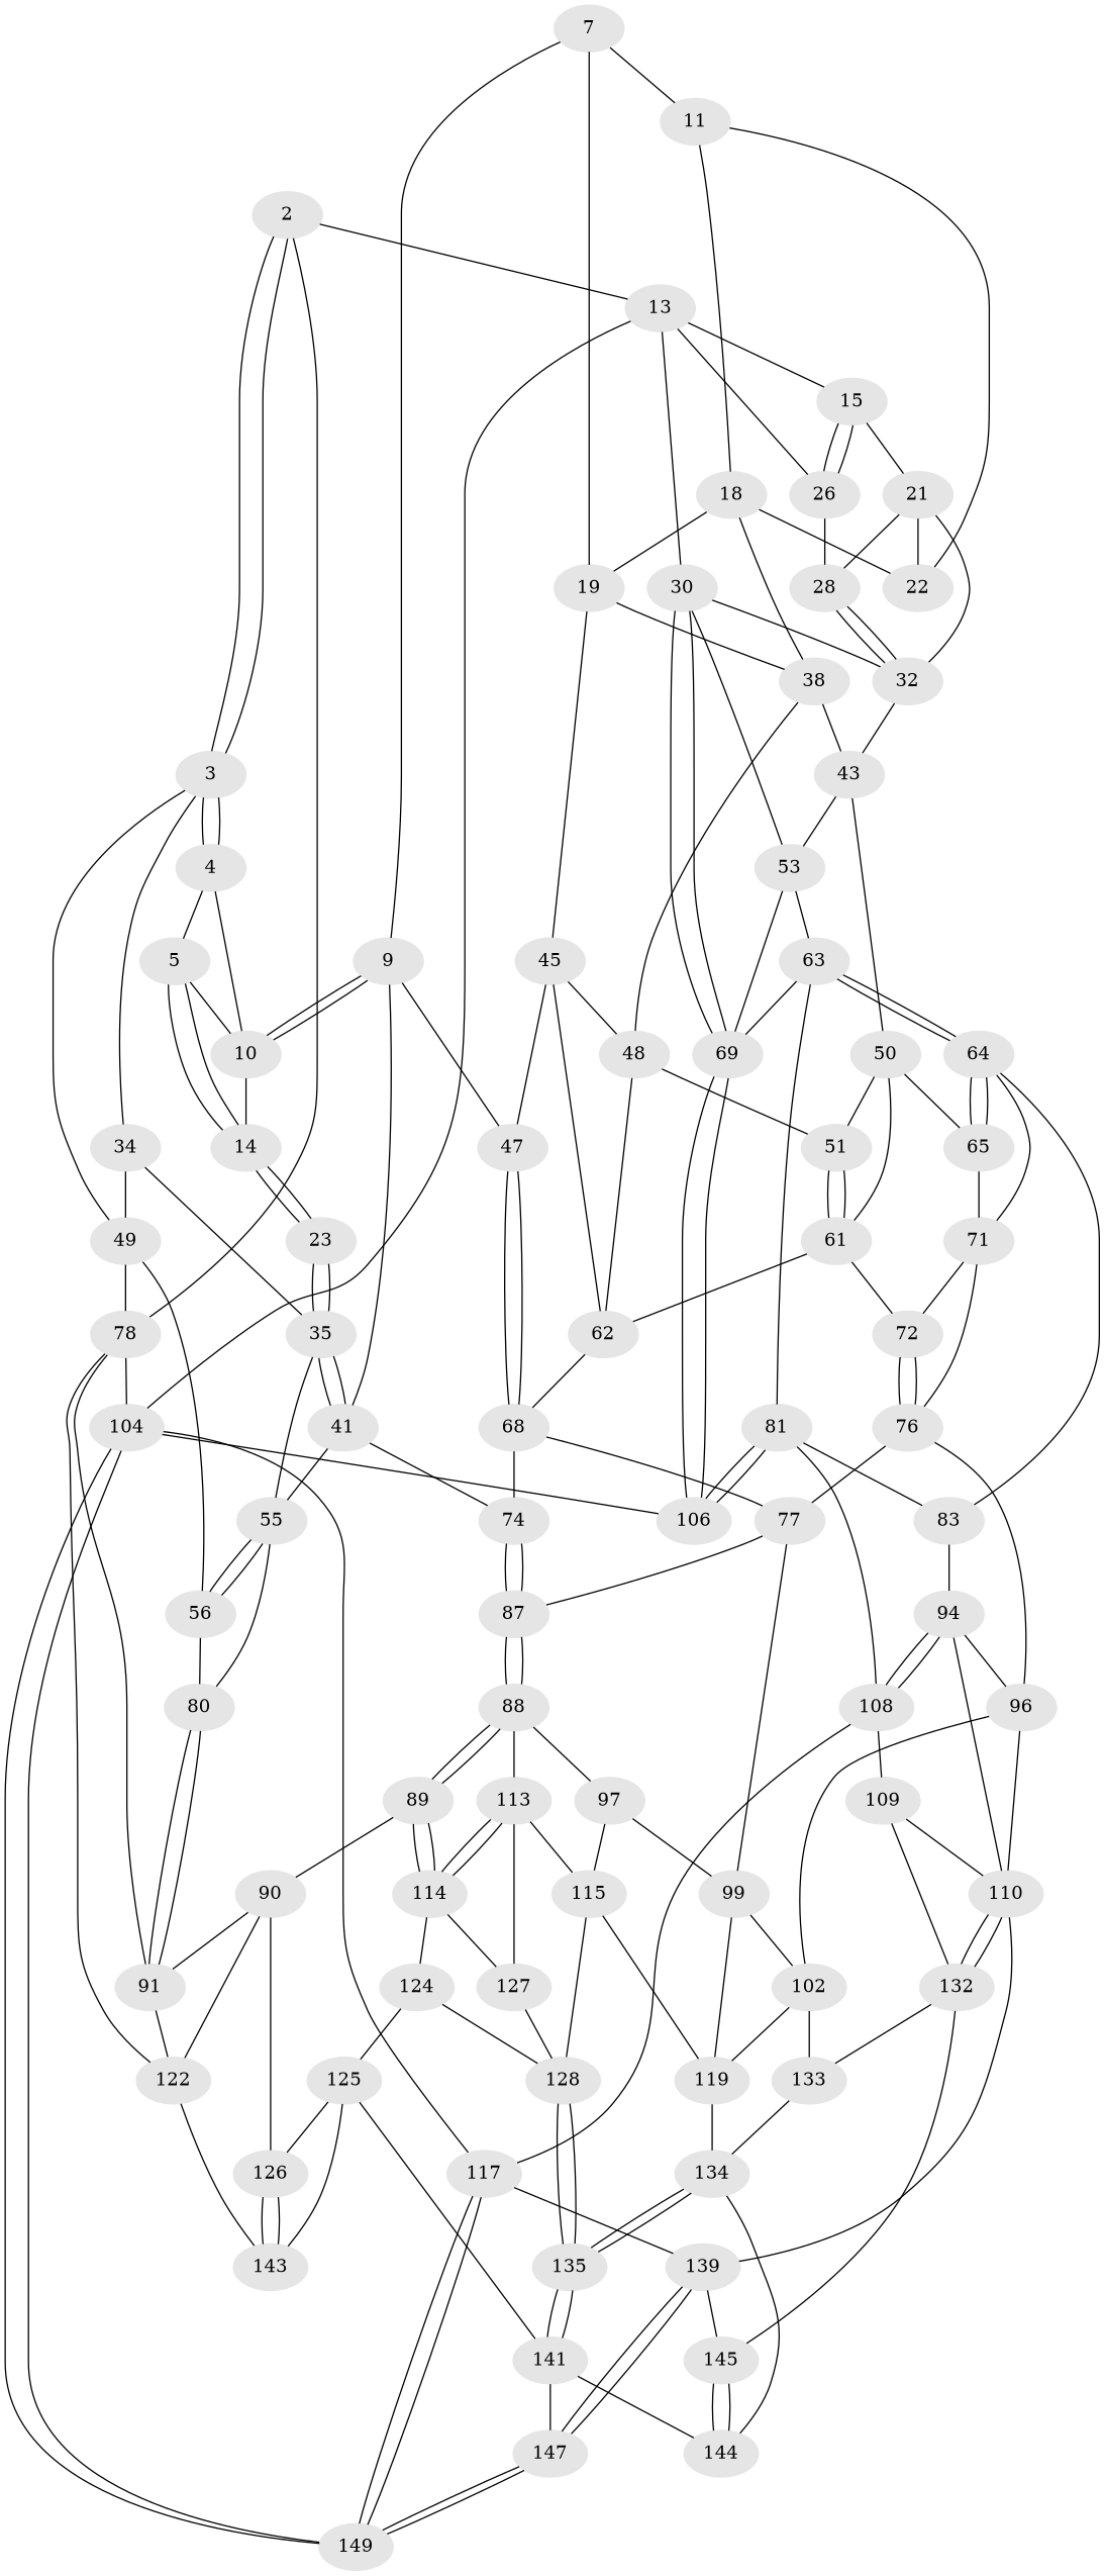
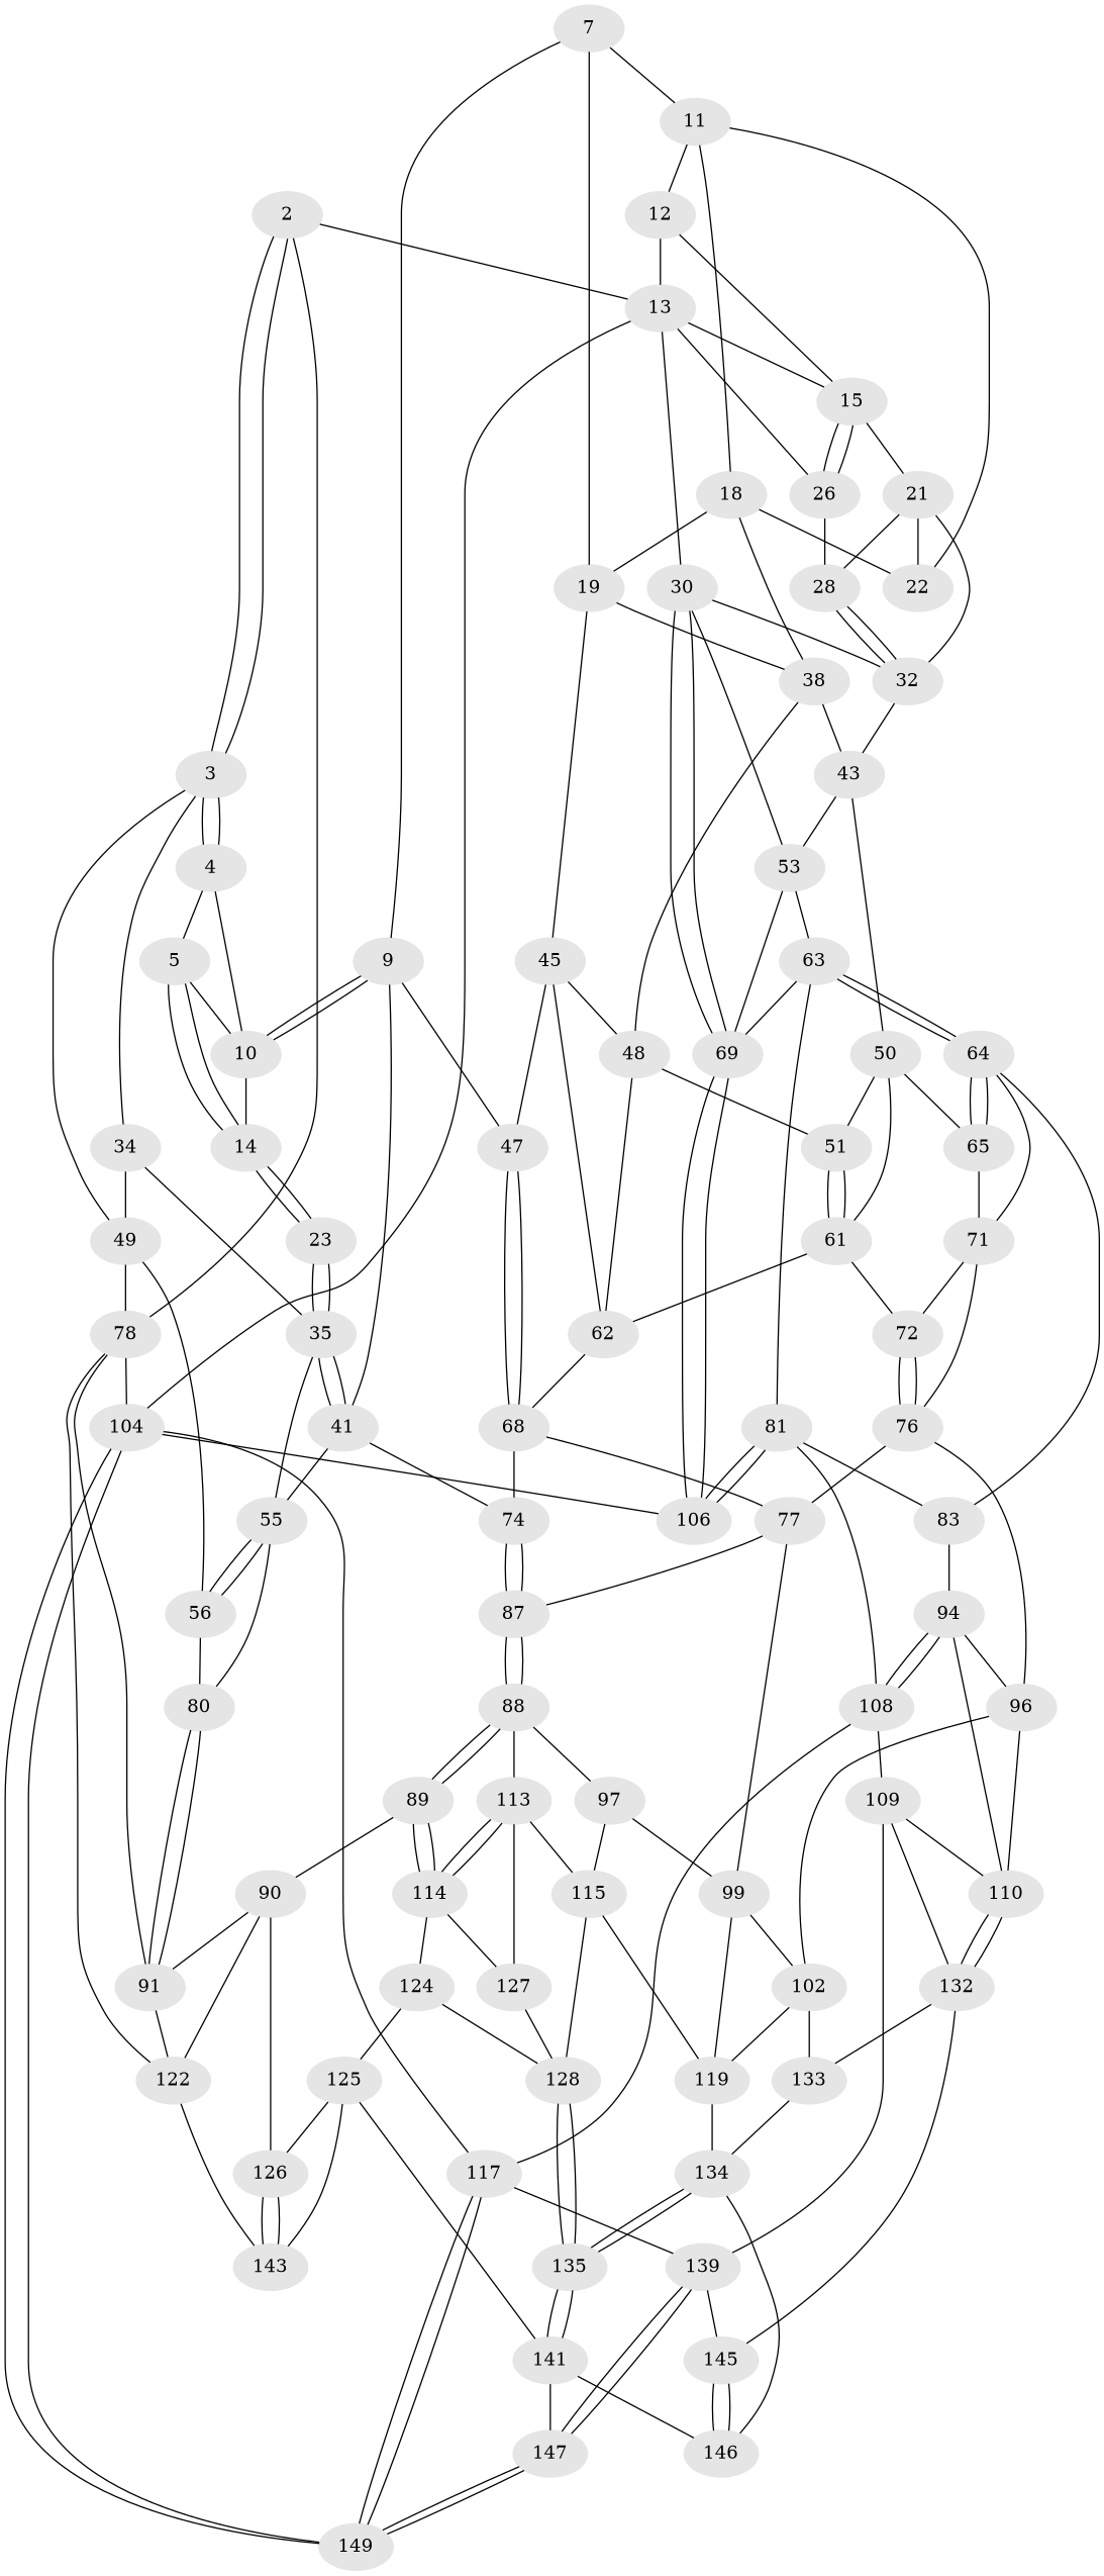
  graph {
    node [color=gray90 style=filled]
    3 [super="+33"]
    2
    13 [super="+27"]
    78 [super="+79"]
    7 [super="+8"]
    9 [super="+40"]
    11 [super="+17"]
    19 [super="+20"]
    4
    34 [super="+37"]
    49 [super="+57"]
    15 [super="+16"]
    26
    30 [super="+31"]
    104 [super="+105"]
    91 [super="+107"]
    122 [super="+144"]
    5 [super="+6"]
    10
    35 [super="+36"]
    56
    14
    23 [super="+24"]
    41 [super="+58"]
    47
+   12
    18 [super="+25"]
    22
    38 [super="+39"]
    45 [super="+46"]
    55 [super="+59"]
    74
    68 [super="+73"]
    21 [super="+29"]
    28
    32 [super="+42"]
    53 [super="+54"]
    69 [super="+70"]
    106
    117 [super="+118"]
    149
    43 [super="+44"]
    48 [super="+52"]
    62 [super="+67"]
    63 [super="+75"]
    50 [super="+60"]
    80
    51
    87 [super="+93"]
    61 [super="+66"]
    65
    77 [super="+92"]
    72
    71 [super="+85"]
    64 [super="+84"]
    81 [super="+82"]
    76 [super="+86"]
    83
    108 [super="+112"]
    94 [super="+95"]
    99 [super="+103"]
    96 [super="+101"]
    88 [super="+100"]
    110 [super="+111"]
    102 [super="+130"]
    119 [super="+131"]
    143
    109 [super="+137"]
    89
    97 [super="+98"]
    113 [super="+116"]
    90 [super="+121"]
    114 [super="+123"]
    115 [super="+120"]
    127
    126
    124
    132 [super="+138"]
    133
    128 [super="+129"]
    134 [super="+136"]
    139 [super="+140"]
    145
    147
    125 [super="+142"]
    135
-   146 [label=144]
+   146
    141 [super="+148"]
    3 -- 4
    3 -- 4
    3 -- 34
    3 -- 49
    2 -- 3
    2 -- 3
    2 -- 13
    2 -- 78
    13 -- 15
    13 -- 26
    13 -- 30
    13 -- 104
    78 -- 104
    78 -- 91
    78 -- 122
    7 -- 9
    7 -- 11
    7 -- 19
    9 -- 10
    9 -- 10
    9 -- 41
    9 -- 47
+   11 -- 12
    11 -- 18
    11 -- 22
    19 -- 38
    19 -- 45
    4 -- 5
    4 -- 10
    34 -- 49
    34 -- 35
    49 -- 78
    49 -- 56
    15 -- 26
    15 -- 26
    15 -- 21
    26 -- 28
    30 -- 32
    30 -- 53
    30 -- 69
    30 -- 69
    104 -- 106
    104 -- 117
    104 -- 149
    104 -- 149
    91 -- 122
    122 -- 143
    5 -- 10
    5 -- 14
    5 -- 14
    10 -- 14
    35 -- 41
    35 -- 41
    35 -- 55
    56 -- 80
    14 -- 23
    14 -- 23
    23 -- 35
    23 -- 35
    41 -- 55
    41 -- 74
    47 -- 68
    47 -- 68
+   12 -- 13
+   12 -- 15
    18 -- 19
    18 -- 22
    18 -- 38
    38 -- 43
    38 -- 48
    45 -- 47
    45 -- 48
    45 -- 62
    55 -- 56
    55 -- 56
    55 -- 80
    74 -- 87
    74 -- 87
    68 -- 74
    68 -- 77
    21 -- 22
    21 -- 28
    21 -- 32
    28 -- 32
    28 -- 32
    32 -- 43
    53 -- 69
    53 -- 63
    69 -- 106
    69 -- 106
    117 -- 149
    117 -- 149
    117 -- 139
    43 -- 53
    43 -- 50
    48 -- 62
    48 -- 51
    62 -- 68
    63 -- 69
    63 -- 64
    63 -- 64
    63 -- 81
    50 -- 51
    50 -- 61
    50 -- 65
    80 -- 91
    80 -- 91
    51 -- 61
    51 -- 61
    87 -- 88
    87 -- 88
    61 -- 62
    61 -- 72
    65 -- 71
    77 -- 87
    77 -- 99
    72 -- 76
    72 -- 76
    71 -- 72
    71 -- 76
    64 -- 65
    64 -- 65
    64 -- 71
    64 -- 83
    81 -- 106
    81 -- 106
    81 -- 83
    81 -- 108
    76 -- 77
    76 -- 96
    83 -- 94
    108 -- 117
    108 -- 109
    94 -- 108
    94 -- 108
    94 -- 96
    94 -- 110
    99 -- 102
    99 -- 119
    96 -- 110
    96 -- 102
    88 -- 89
    88 -- 89
    88 -- 97
    88 -- 113
    110 -- 132
    110 -- 132
    102 -- 119
    102 -- 133
    119 -- 134
    109 -- 110
    109 -- 132
-   110 -- 139
+   109 -- 139
    89 -- 90
    89 -- 114
    89 -- 114
    97 -- 99
    97 -- 115
    113 -- 114
    113 -- 114
    113 -- 115
    113 -- 127
    90 -- 91
    90 -- 122
    90 -- 126
    114 -- 127
    114 -- 124
    115 -- 119
    115 -- 128
    127 -- 128
    126 -- 143
    126 -- 143
    124 -- 128
    124 -- 125
    132 -- 133
    132 -- 145
    133 -- 134
    128 -- 135
    128 -- 135
    134 -- 135
    134 -- 135
    134 -- 146
    139 -- 145
    139 -- 147
    139 -- 147
    145 -- 146
    145 -- 146
    147 -- 149
    147 -- 149
    125 -- 143
    125 -- 126
    125 -- 141
    135 -- 141
    135 -- 141
    141 -- 147
    141 -- 146
  }
